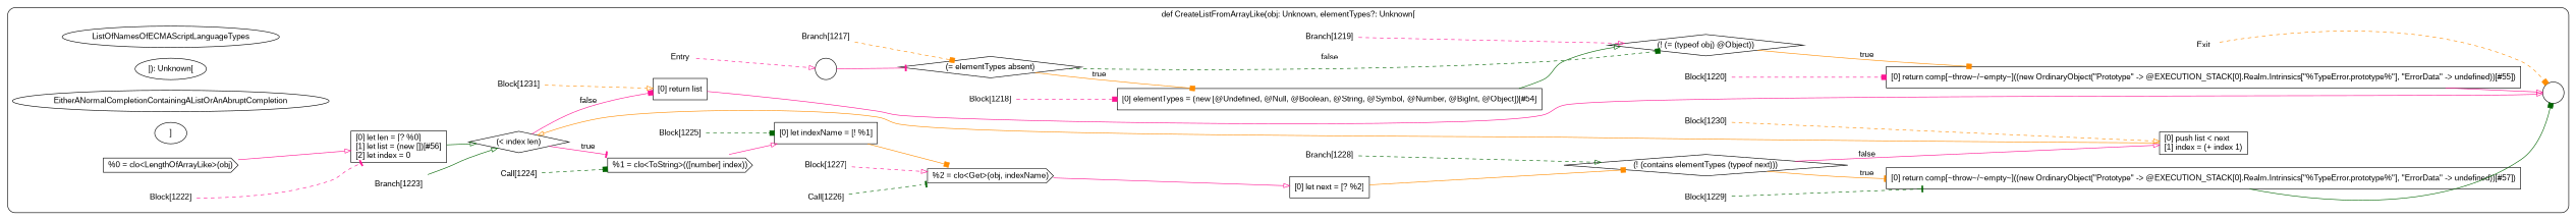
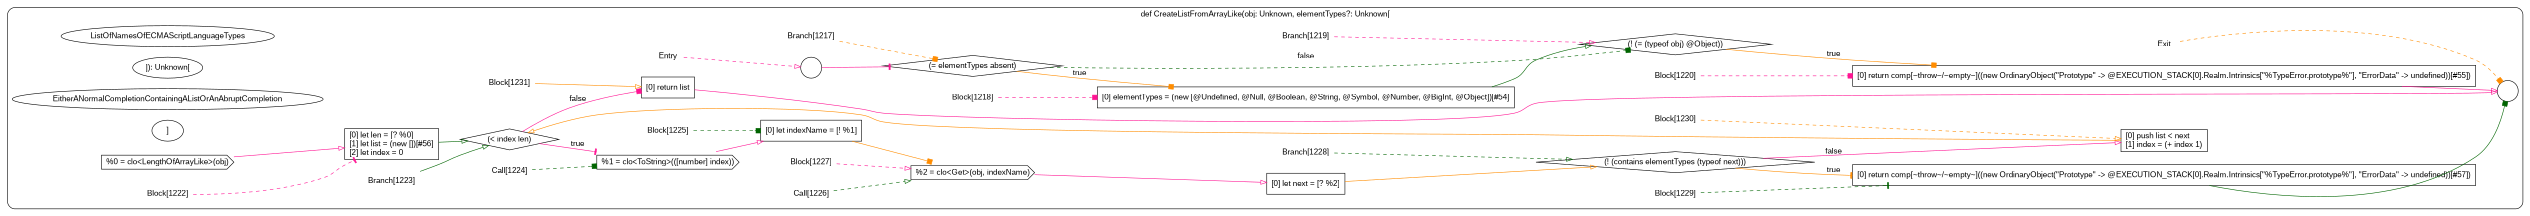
  digraph {
    fontname="Liberation Sans"
    rankdir=LR
    node [fontname="Liberation Sans" shape=none]
    edge [arrowhead=onormal color=deeppink fontname="Liberation Sans"]
    ListOfNamesOfECMAScriptLanguageTypes [shape=""]
    "]): Unknown[" [shape=""]
    EitherANormalCompletionContainingAListOrAnAbruptCompletion [shape=""]
    "]" [shape=""]
    n5 [label=<<font color="black">Entry</font>>]
    n6 [color=black fillcolor=white label=" " shape=circle style=filled]
    n7 [color=black fillcolor=white label=<<font color="black">(= elementTypes absent)</font>> shape=diamond style=filled]
    n8 [color=black fillcolor=white label=<<font color="black">[0] elementTypes = (new [@Undefined, @Null, @Boolean, @String, @Symbol, @Number, @BigInt, @Object])[#54]<BR ALIGN="LEFT"/></font>> shape=box style=filled]
    n9 [color=black fillcolor=white label=<<font color="black">(! (= (typeof obj) @Object))</font>> shape=diamond style=filled]
    n10 [label=<<font color="black">Exit</font>>]
    n11 [color=black fillcolor=white label=" " shape=circle style=filled]
    n12 [label=<<font color="black">Branch[1217]</font>>]
    n13 [color=black fillcolor=white label=<<font color="black">[0] return comp[~throw~/~empty~]((new OrdinaryObject(&quot;Prototype&quot; -&gt; @EXECUTION_STACK[0].Realm.Intrinsics[&quot;%TypeError.prototype%&quot;], &quot;ErrorData&quot; -&gt; undefined))[#55])<BR ALIGN="LEFT"/></font>> shape=box style=filled]
    n14 [color=black fillcolor=white label=<<font color="black">%0 = clo&lt;LengthOfArrayLike&gt;(obj)</font>> shape=cds style=filled]
    n15 [label=<<font color="black">Block[1218]</font>>]
    n16 [label=<<font color="black">Branch[1219]</font>>]
    n17 [color=black fillcolor=white label=<<font color="black">[0] let len = [? %0]<BR ALIGN="LEFT"/>[1] let list = (new [])[#56]<BR ALIGN="LEFT"/>[2] let index = 0<BR ALIGN="LEFT"/></font>> shape=box style=filled]
    n18 [label=<<font color="black">Block[1220]</font>>]
    n19 [color=black fillcolor=white label=<<font color="black">(&lt; index len)</font>> shape=diamond style=filled]
    n20 [label=<<font color="black">Block[1222]</font>>]
    n21 [color=black fillcolor=white label=<<font color="black">%1 = clo&lt;ToString&gt;(([number] index))</font>> shape=cds style=filled]
    n22 [color=black fillcolor=white label=<<font color="black">[0] return list<BR ALIGN="LEFT"/></font>> shape=box style=filled]
    n23 [label=<<font color="black">Branch[1223]</font>>]
    n24 [color=black fillcolor=white label=<<font color="black">[0] let indexName = [! %1]<BR ALIGN="LEFT"/></font>> shape=box style=filled]
    n25 [label=<<font color="black">Call[1224]</font>>]
    n26 [color=black fillcolor=white label=<<font color="black">%2 = clo&lt;Get&gt;(obj, indexName)</font>> shape=cds style=filled]
    n27 [label=<<font color="black">Block[1231]</font>>]
    n28 [label=<<font color="black">Block[1225]</font>>]
    n29 [color=black fillcolor=white label=<<font color="black">[0] let next = [? %2]<BR ALIGN="LEFT"/></font>> shape=box style=filled]
    n30 [label=<<font color="black">Call[1226]</font>>]
    n31 [color=black fillcolor=white label=<<font color="black">(! (contains elementTypes (typeof next)))</font>> shape=diamond style=filled]
    n32 [label=<<font color="black">Block[1227]</font>>]
    n33 [color=black fillcolor=white label=<<font color="black">[0] return comp[~throw~/~empty~]((new OrdinaryObject(&quot;Prototype&quot; -&gt; @EXECUTION_STACK[0].Realm.Intrinsics[&quot;%TypeError.prototype%&quot;], &quot;ErrorData&quot; -&gt; undefined))[#57])<BR ALIGN="LEFT"/></font>> shape=box style=filled]
    n34 [color=black fillcolor=white label=<<font color="black">[0] push list &lt; next<BR ALIGN="LEFT"/>[1] index = (+ index 1)<BR ALIGN="LEFT"/></font>> shape=box style=filled]
    n35 [label=<<font color="black">Branch[1228]</font>>]
    n36 [label=<<font color="black">Block[1229]</font>>]
    n37 [label=<<font color="black">Block[1230]</font>>]
    subgraph cluster_1 {
      label="def CreateListFromArrayLike(obj: Unknown, elementTypes?: Unknown["
      style=rounded
      ListOfNamesOfECMAScriptLanguageTypes
      "]): Unknown["
      EitherANormalCompletionContainingAListOrAnAbruptCompletion
      "]"
      n5
      n6
      n7
      n8
      n9
      n10
      n11
      n12
      n13
      n14
      n15
      n16
      n17
      n18
      n19
      n20
      n21
      n22
      n23
      n24
      n25
      n26
      n27
      n28
      n29
      n30
      n31
      n32
      n33
      n34
      n35
      n36
      n37
    }
    n5 -> n6 [style=dashed]
    n6 -> n7 [arrowhead=tee]
    n7 -> n8 [arrowhead=box color=darkorange label=<<font color="black">true</font>>]
    n7 -> n9 [arrowhead=box color=darkgreen label=<<font color="black">false</font>> style=dashed]
    n8 -> n9 [color=darkgreen]
    n9 -> n13 [arrowhead=box color=darkorange label=<<font color="black">true</font>>]
    n10 -> n11 [arrowhead=box color=darkorange style=dashed]
    n12 -> n7 [arrowhead=box color=darkorange style=dashed]
    n13 -> n11
    n14 -> n17
    n15 -> n8 [arrowhead=box style=dashed]
    n16 -> n9 [style=dashed]
    n17 -> n19 [color=darkgreen]
    n18 -> n13 [arrowhead=box style=dashed]
    n19 -> n21 [arrowhead=tee label=<<font color="black">true</font>>]
    n19 -> n22 [arrowhead=box label=<<font color="black">false</font>>]
    n20 -> n17 [arrowhead=tee style=dashed]
    n21 -> n24
    n22 -> n11
    n23 -> n19 [color=darkgreen style=solid]
    n24 -> n26 [arrowhead=box color=darkorange]
    n25 -> n21 [arrowhead=box color=darkgreen style=dashed]
    n26 -> n29
-   n27 -> n22 [color=darkorange style=dashed]
+   n27 -> n22 [color=darkorange style=solid]
    n28 -> n24 [arrowhead=box color=darkgreen style=dashed]
-   n29 -> n31 [arrowhead=box color=darkorange]
-   n30 -> n26 [arrowhead=tee color=darkgreen style=dashed]
+   n29 -> n31 [color=darkorange]
+   n30 -> n26 [color=darkgreen style=dashed]
    n31 -> n33 [arrowhead=tee color=darkorange label=<<font color="black">true</font>>]
    n31 -> n34 [label=<<font color="black">false</font>>]
    n32 -> n26 [style=dashed]
    n33 -> n11 [arrowhead=box color=darkgreen]
    n34 -> n19 [color=darkorange]
    n35 -> n31 [color=darkgreen style=dashed]
    n36 -> n33 [arrowhead=tee color=darkgreen style=dashed]
    n37 -> n34 [color=darkorange style=dashed]
  }
